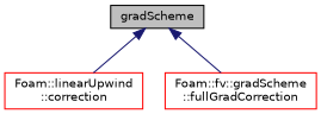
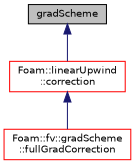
  digraph {
    rankdir=TB
    node [color=red fontname=Helvetica fontsize=10 shape=record]
    edge [color=midnightblue dir=back fontname=Helvetica fontsize=10 labelfontname=Helvetica labelfontsize=10 style=solid]
    n1 [color=black fillcolor=grey75 fontcolor=black height=0.2 label=gradScheme style=filled width=0.4]
    n2 [height=0.2 label="Foam::linearUpwind\l::correction" width=0.4]
    n3 [height=0.2 label="Foam::fv::gradScheme\l::fullGradCorrection" width=0.4]
    n1 -> n2
-   n1 -> n3
+   n2 -> n3
  }
